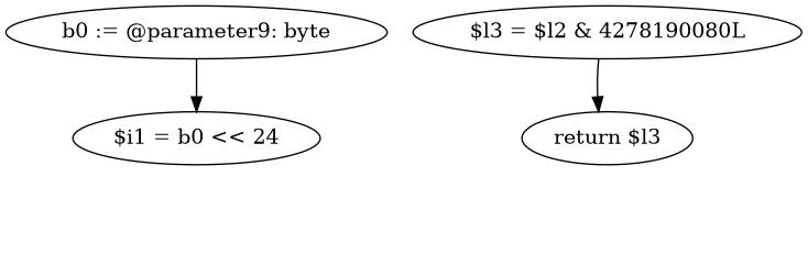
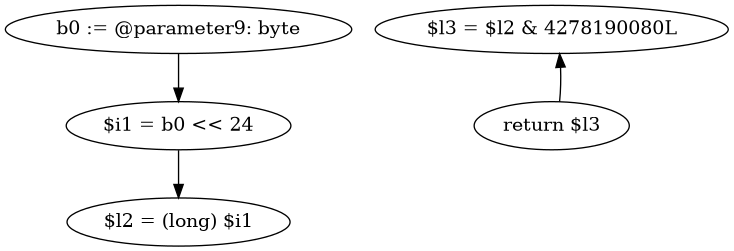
  digraph {
    n1 [label="b0 := @parameter9: byte"]
    "$i1 = b0 << 24"
+   "$l2 = (long) $i1"
    "$l3 = $l2 & 4278190080L"
    "return $l3"
    n1 -> "$i1 = b0 << 24"
-   "$l3 = $l2 & 4278190080L" -> "return $l3"
+   "$i1 = b0 << 24" -> "$l2 = (long) $i1"
+   "return $l3" -> "$l3 = $l2 & 4278190080L"
  }
